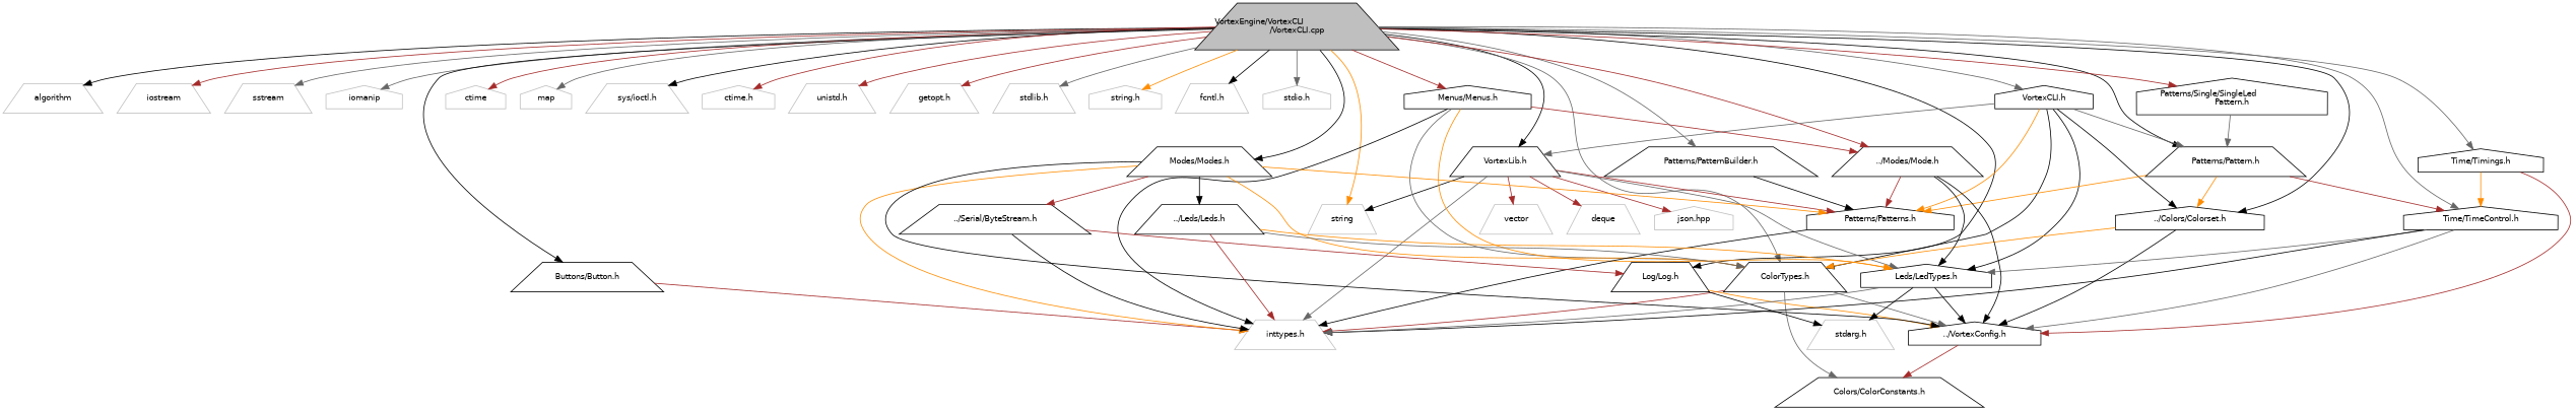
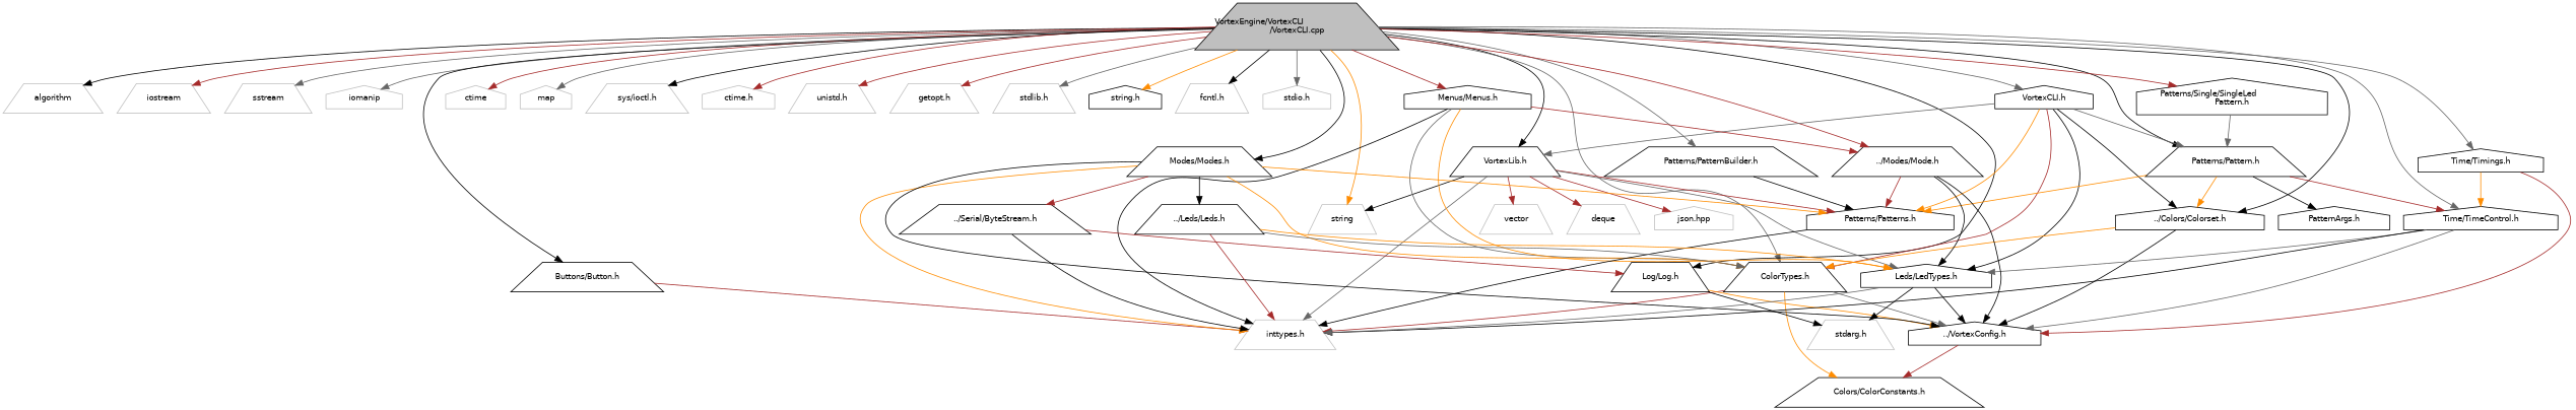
  digraph {
    fontname="DejaVu Sans"
    node [color=black fontname="DejaVu Sans" fontsize=10 shape=trapezium]
    edge [color=black fontname="DejaVu Sans" fontsize=10 labelfontname=Helvetica labelfontsize=10 style=solid]
    n1 [fillcolor=grey75 fontcolor=black height=0.2 label="VortexEngine/VortexCLI\l/VortexCLI.cpp" style=filled width=0.4]
    n2 [color=grey75 height=0.2 label=algorithm width=0.4]
    n3 [color=grey75 height=0.2 label=iostream width=0.4]
    n4 [color=grey75 height=0.2 label=sstream width=0.4]
    n5 [color=grey75 height=0.2 label=iomanip shape=house width=0.4]
    n6 [color=grey75 height=0.2 label=string width=0.4]
    n7 [color=grey75 height=0.2 label=ctime shape=house width=0.4]
    n8 [color=grey75 height=0.2 label=map shape=house width=0.4]
    n9 [color=grey75 height=0.2 label="sys/ioctl.h" width=0.4]
    n10 [color=grey75 height=0.2 label="ctime.h" shape=house width=0.4]
    n11 [color=grey75 height=0.2 label="unistd.h" width=0.4]
    n12 [color=grey75 height=0.2 label="getopt.h" width=0.4]
    n13 [color=grey75 height=0.2 label="stdlib.h" width=0.4]
-   n14 [color=grey75 height=0.2 label="string.h" shape=house width=0.4]
+   n14 [height=0.2 label="string.h" shape=house width=0.4]
    n15 [color=grey75 height=0.2 label="fcntl.h" width=0.4]
    n16 [color=grey75 height=0.2 label="stdio.h" shape=house width=0.4]
    n17 [height=0.2 label="VortexCLI.h" shape=house width=0.4]
    n18 [height=0.2 label="VortexLib.h" width=0.4]
    n19 [height=0.2 label="Patterns/Pattern.h" width=0.4]
    n20 [height=0.2 label="../Colors/Colorset.h" shape=house width=0.4]
    n21 [height=0.2 label="ColorTypes.h" width=0.4]
    n22 [height=0.2 label="Log/Log.h" width=0.4]
    n23 [height=0.2 label="Patterns/PatternBuilder.h" width=0.4]
    n24 [height=0.2 label="Time/TimeControl.h" shape=house width=0.4]
    n25 [height=0.2 label="Buttons/Button.h" width=0.4]
    n26 [height=0.2 label="Time/Timings.h" shape=house width=0.4]
    n27 [height=0.2 label="Menus/Menus.h" shape=house width=0.4]
    n28 [height=0.2 label="../Modes/Mode.h" width=0.4]
    n29 [height=0.2 label="Modes/Modes.h" width=0.4]
    n30 [height=0.2 label="Patterns/Single/SingleLed\lPattern.h" shape=house width=0.4]
    n31 [height=0.2 label="Patterns/Patterns.h" shape=house width=0.4]
    n32 [height=0.2 label="Leds/LedTypes.h" shape=house width=0.4]
    n33 [color=grey75 height=0.2 label="inttypes.h" width=0.4]
    n34 [color=grey75 height=0.2 label="json.hpp" shape=house width=0.4]
    n35 [color=grey75 height=0.2 label=vector width=0.4]
    n36 [color=grey75 height=0.2 label=deque width=0.4]
+   n37 [height=0.2 label="PatternArgs.h" shape=house width=0.4]
    n38 [height=0.2 label="../VortexConfig.h" shape=house width=0.4]
    n39 [height=0.2 label="Colors/ColorConstants.h" width=0.4]
    n40 [color=grey75 height=0.2 label="stdarg.h" width=0.4]
    n41 [height=0.2 label="../Serial/ByteStream.h" width=0.4]
    n42 [height=0.2 label="../Leds/Leds.h" width=0.4]
    n1 -> n2
    n1 -> n3 [color=brown]
    n1 -> n4 [color=gray40]
    n1 -> n5 [color=gray40]
    n1 -> n6 [color=darkorange]
    n1 -> n7 [color=brown]
    n1 -> n8 [color=gray40]
    n1 -> n9
    n1 -> n10 [color=brown]
    n1 -> n11 [color=brown]
    n1 -> n12 [color=brown]
    n1 -> n13 [color=gray40]
    n1 -> n14 [color=darkorange]
    n1 -> n15
    n1 -> n16 [color=gray40]
    n1 -> n17 [color=gray40]
    n1 -> n18
    n1 -> n19
    n1 -> n20
    n1 -> n21 [color=gray40]
    n1 -> n22
    n1 -> n23 [color=gray40]
    n1 -> n24 [color=gray40]
    n1 -> n25
    n1 -> n26 [color=gray40]
    n1 -> n27 [color=brown]
    n1 -> n28 [color=brown]
    n1 -> n29
    n1 -> n30 [color=brown]
    n17 -> n18 [color=gray40]
    n17 -> n19 [color=gray40]
    n17 -> n20
-   n17 -> n21
+   n17 -> n21 [color=brown]
    n17 -> n31 [color=darkorange]
    n17 -> n32
    n18 -> n6
    n18 -> n31 [color=brown]
    n18 -> n32 [color=gray40]
    n18 -> n33 [color=gray40]
    n18 -> n34 [color=brown]
    n18 -> n35 [color=brown]
    n18 -> n36 [color=brown]
    n19 -> n20 [color=darkorange]
    n19 -> n24 [color=brown]
    n19 -> n31 [color=darkorange]
+   n19 -> n37
    n20 -> n21 [color=darkorange]
    n20 -> n38
    n21 -> n33 [color=brown]
    n21 -> n38 [color=gray40]
-   n21 -> n39 [color=gray40]
+   n21 -> n39 [color=darkorange]
    n22 -> n38 [color=darkorange]
    n22 -> n40
    n23 -> n31
    n24 -> n32 [color=gray40]
    n24 -> n33
    n24 -> n38 [color=gray40]
    n25 -> n33 [color=brown]
    n26 -> n24 [color=darkorange]
    n26 -> n38 [color=brown]
    n27 -> n21 [color=gray40]
    n27 -> n28 [color=brown]
    n27 -> n32 [color=darkorange]
    n27 -> n33
    n28 -> n31 [color=brown]
    n28 -> n32
    n28 -> n38
    n29 -> n21 [color=darkorange]
    n29 -> n31 [color=darkorange]
    n29 -> n33 [color=darkorange]
    n29 -> n38
    n29 -> n41 [color=brown]
    n29 -> n42
    n30 -> n19 [color=gray40]
    n31 -> n33
    n32 -> n33 [color=gray40]
    n32 -> n38
    n32 -> n40
    n38 -> n39 [color=brown]
    n41 -> n22 [color=brown]
    n41 -> n33
    n42 -> n21 [color=gray40]
    n42 -> n32 [color=darkorange]
    n42 -> n33 [color=brown]
  }
